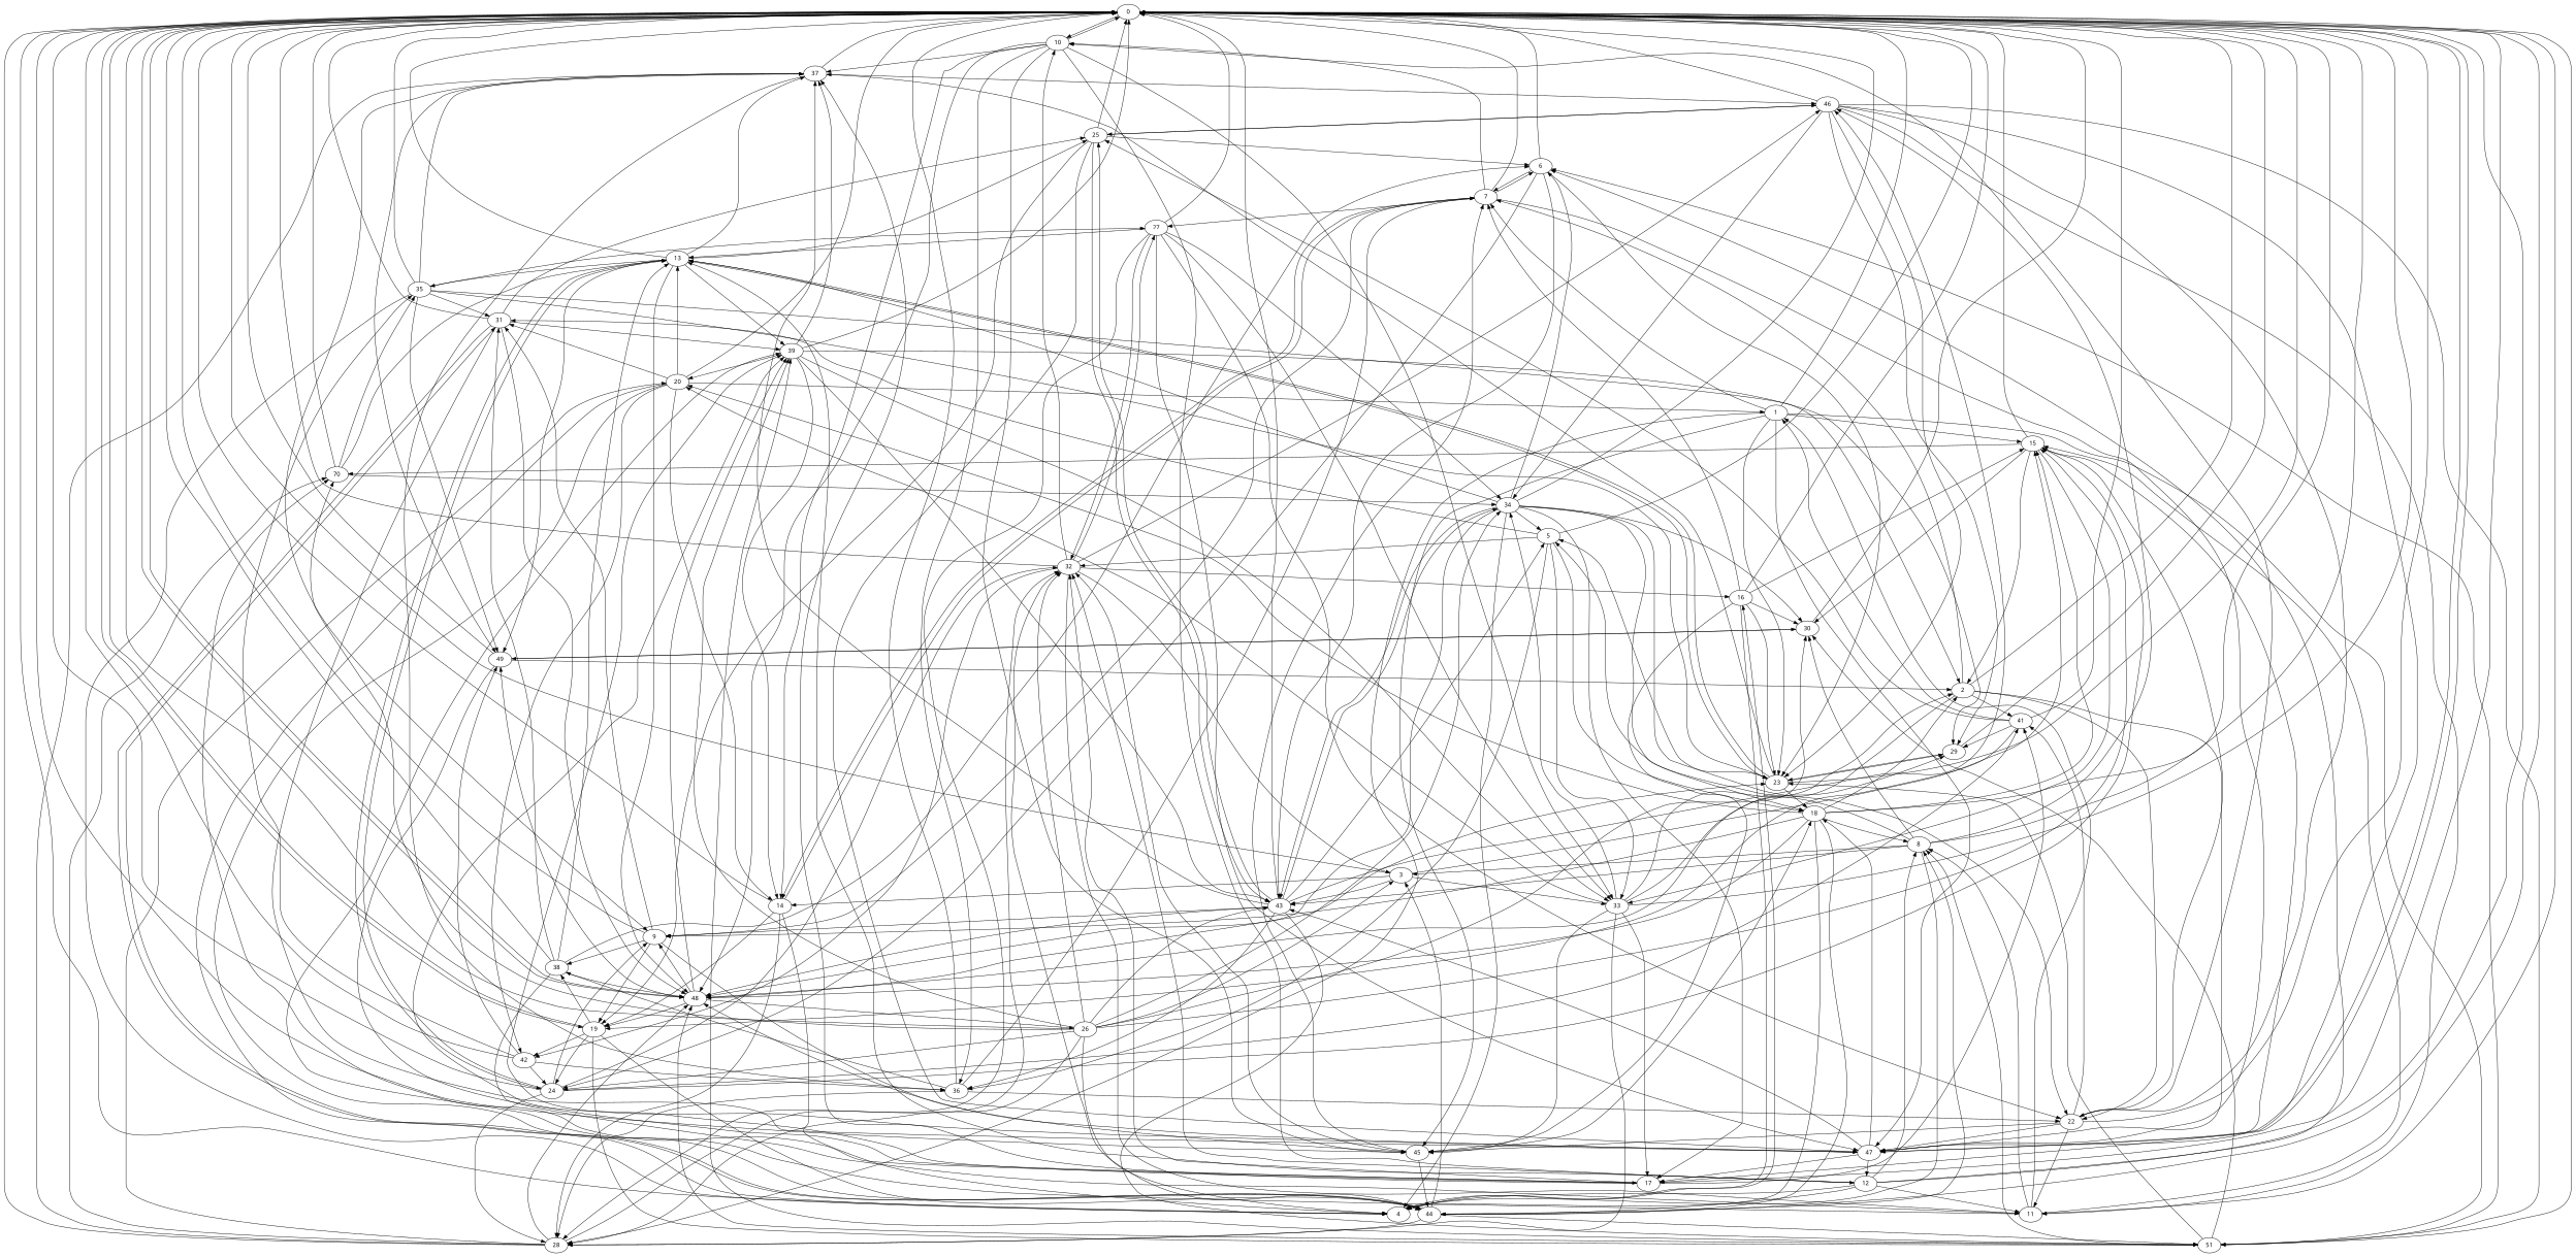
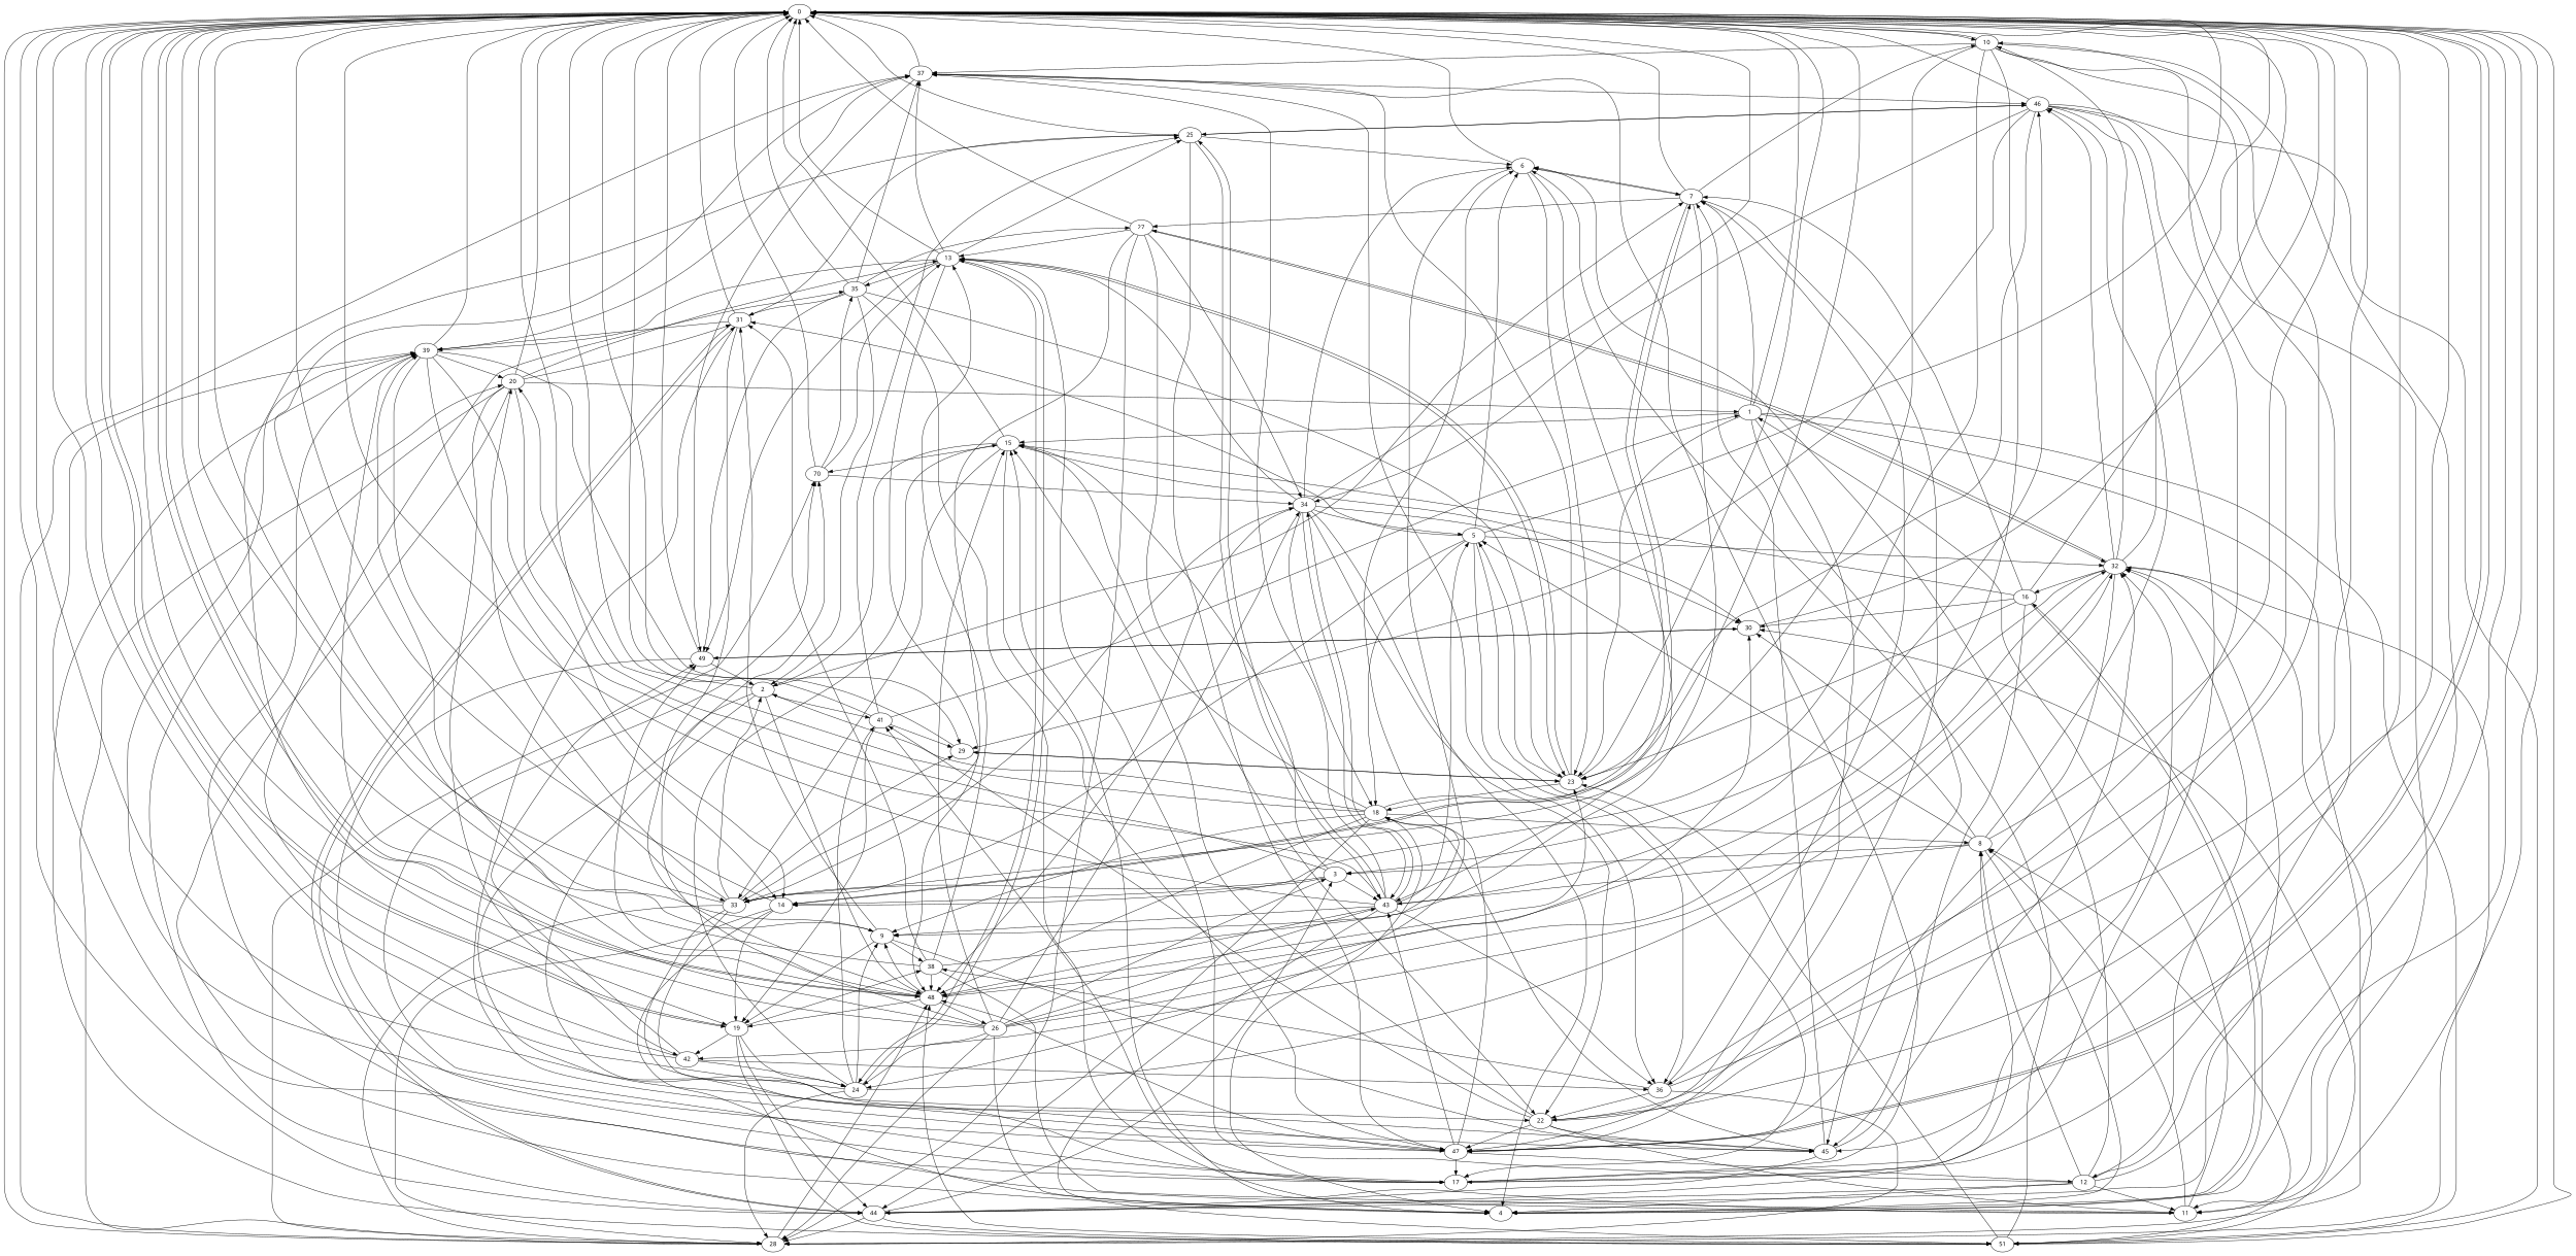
  strict digraph {
    fontname="Noto Sans"
    node [component_delay=3 fontname="Noto Sans"]
    edge [fontname="Noto Sans" wire_delay=1]
    0
    10
    19
    47
    48
    11
    45
    14
    33
    36
    12
    37
    n13 [label=51]
    24
    38
    44
    42
    43
    18
    39
    17
    23
    9
    49
    26
    7
    32
    28
    4
    2
    29
    20
    34
    22
    6
    8
    13
    46
    30
    15
    41
    31
    3
    35
    5
    25
    n47 [label=70]
    1
    27
    16
    0 -> 10
    0 -> 19
    0 -> 47
    0 -> 48
    0 -> 11
    10 -> 0
    10 -> 48
    10 -> 45
    10 -> 14
    10 -> 33
    10 -> 36
    10 -> 12
    10 -> 37
    19 -> 0
    19 -> n13
    19 -> 24
    19 -> 38
    19 -> 44
    19 -> 42
    47 -> 0
    47 -> 48
    47 -> 12
    47 -> 43
    47 -> 18
    47 -> 39
    47 -> 17
    48 -> 0
    48 -> 19
    48 -> 39
    48 -> 23
    48 -> 9
    48 -> 49
    48 -> 26
    11 -> 39
    11 -> 8
    11 -> 15
    11 -> 1
    45 -> 0
    45 -> 44
    45 -> 18
    45 -> 7
    45 -> 32
    14 -> 0
    14 -> 19
    14 -> 7
    14 -> 28
    14 -> 4
    33 -> 0
    33 -> 45
    33 -> 17
    33 -> 28
    33 -> 2
    33 -> 29
    33 -> 20
    33 -> 34
    36 -> 0
    36 -> 38
    36 -> 7
    36 -> 28
    36 -> 22
    12 -> 0
    12 -> 11
    12 -> 44
    12 -> 32
    12 -> 4
    12 -> 6
    12 -> 8
    12 -> 13
    37 -> 0
    37 -> 36
    37 -> 9
    37 -> 49
    37 -> 46
    n13 -> 0
    n13 -> 48
    n13 -> 39
    n13 -> 23
    n13 -> 6
    n13 -> 8
    n13 -> 30
    24 -> 0
    24 -> 9
    24 -> 32
    24 -> 28
    24 -> 13
    24 -> 15
    24 -> 41
    38 -> 0
    38 -> 48
    38 -> 11
    38 -> 6
    38 -> 13
    38 -> 31
    44 -> 0
    44 -> n13
    44 -> 32
    44 -> 28
    44 -> 8
    44 -> 31
    44 -> 3
    42 -> 0
    42 -> 36
    42 -> 24
    42 -> 49
    42 -> 35
    43 -> 0
    43 -> 48
    43 -> 36
    43 -> 37
    43 -> n13
    43 -> 9
    43 -> 34
    43 -> 46
    43 -> 5
    43 -> 25
    18 -> 0
    18 -> 48
    18 -> 44
    18 -> 9
    18 -> 4
    18 -> 2
    18 -> 20
    18 -> 8
    18 -> 15
    39 -> 0
    39 -> 14
    39 -> 33
    39 -> 37
    39 -> 43
    39 -> 29
    39 -> 20
    17 -> 0
    17 -> 37
    17 -> 39
    17 -> 32
    17 -> 41
    17 -> n47
    23 -> 0
    23 -> 37
    23 -> 18
    23 -> 29
    23 -> 13
    23 -> 5
    9 -> 0
    9 -> 19
    9 -> 45
    9 -> 38
    9 -> 31
    49 -> 0
    49 -> 17
    49 -> 2
    49 -> 30
    26 -> 0
    26 -> 24
    26 -> 43
    26 -> 39
    26 -> 32
    26 -> 28
    26 -> 4
    26 -> 34
    26 -> 30
    26 -> 15
    26 -> 3
    26 -> n47
    7 -> 0
    7 -> 10
    7 -> 47
    7 -> 14
    7 -> 9
    7 -> 6
    7 -> 27
    32 -> 0
    32 -> 10
-   27 -> 47
+   32 -> 47
    32 -> 11
    32 -> 42
    32 -> 46
    32 -> 3
    32 -> 27
    32 -> 16
    28 -> 0
    28 -> 48
    28 -> 37
    28 -> 32
    28 -> 20
    28 -> n47
    4 -> 0
    4 -> 16
    2 -> 0
    2 -> 47
    2 -> 48
    2 -> 7
    2 -> 22
    2 -> 41
    29 -> 0
    29 -> 23
    20 -> 0
    20 -> 14
    20 -> 44
    20 -> 42
    20 -> 4
    20 -> 13
    20 -> 31
    20 -> 1
    34 -> 0
    34 -> 48
    34 -> 43
    34 -> 18
-   34 -> 17
+   5 -> 17
    34 -> 4
    34 -> 22
    34 -> 6
    34 -> 13
    34 -> 30
    34 -> 5
    22 -> 0
    22 -> 10
    22 -> 47
    22 -> 11
    22 -> 45
    22 -> 15
    22 -> 41
    6 -> 0
    6 -> 24
    6 -> 43
    6 -> 23
    6 -> 7
    8 -> 0
    8 -> 43
    8 -> 4
    8 -> 46
    8 -> 30
    8 -> 3
    8 -> 5
    13 -> 0
    13 -> 48
    13 -> 37
    13 -> 24
    13 -> 39
    13 -> 23
    13 -> 49
    13 -> 35
    13 -> 25
    46 -> 0
    46 -> 11
    46 -> n13
    46 -> 17
    46 -> 23
    46 -> 29
    46 -> 34
    46 -> 22
    46 -> 25
    30 -> 0
    30 -> 49
    15 -> 0
    15 -> 47
    15 -> 33
    15 -> 2
    15 -> 30
    15 -> n47
    41 -> 0
    41 -> 19
    41 -> 29
    41 -> 25
    41 -> 1
    31 -> 0
    31 -> 47
    31 -> 48
    31 -> 44
    31 -> 39
    31 -> 25
    3 -> 0
    3 -> 14
    3 -> 33
    3 -> 43
    3 -> 15
    35 -> 0
    35 -> 37
    35 -> 23
    35 -> 49
    35 -> 4
    35 -> 2
    35 -> 31
    35 -> 27
    5 -> 0
    5 -> 33
    5 -> 36
    5 -> 18
    5 -> 32
+   5 -> 6
    5 -> 31
    25 -> 0
    25 -> 19
    25 -> 47
    25 -> 43
    25 -> 6
    25 -> 46
    n47 -> 0
    n47 -> 34
    n47 -> 13
    n47 -> 35
    1 -> 0
    1 -> 47
    1 -> 45
    1 -> n13
    1 -> 23
    1 -> 7
    1 -> 28
    1 -> 15
    27 -> 0
    27 -> 33
    27 -> 32
    27 -> 28
    27 -> 34
    27 -> 22
    27 -> 13
    16 -> 0
    16 -> 45
    16 -> 23
    16 -> 7
    16 -> 4
    16 -> 30
    16 -> 15
  }
